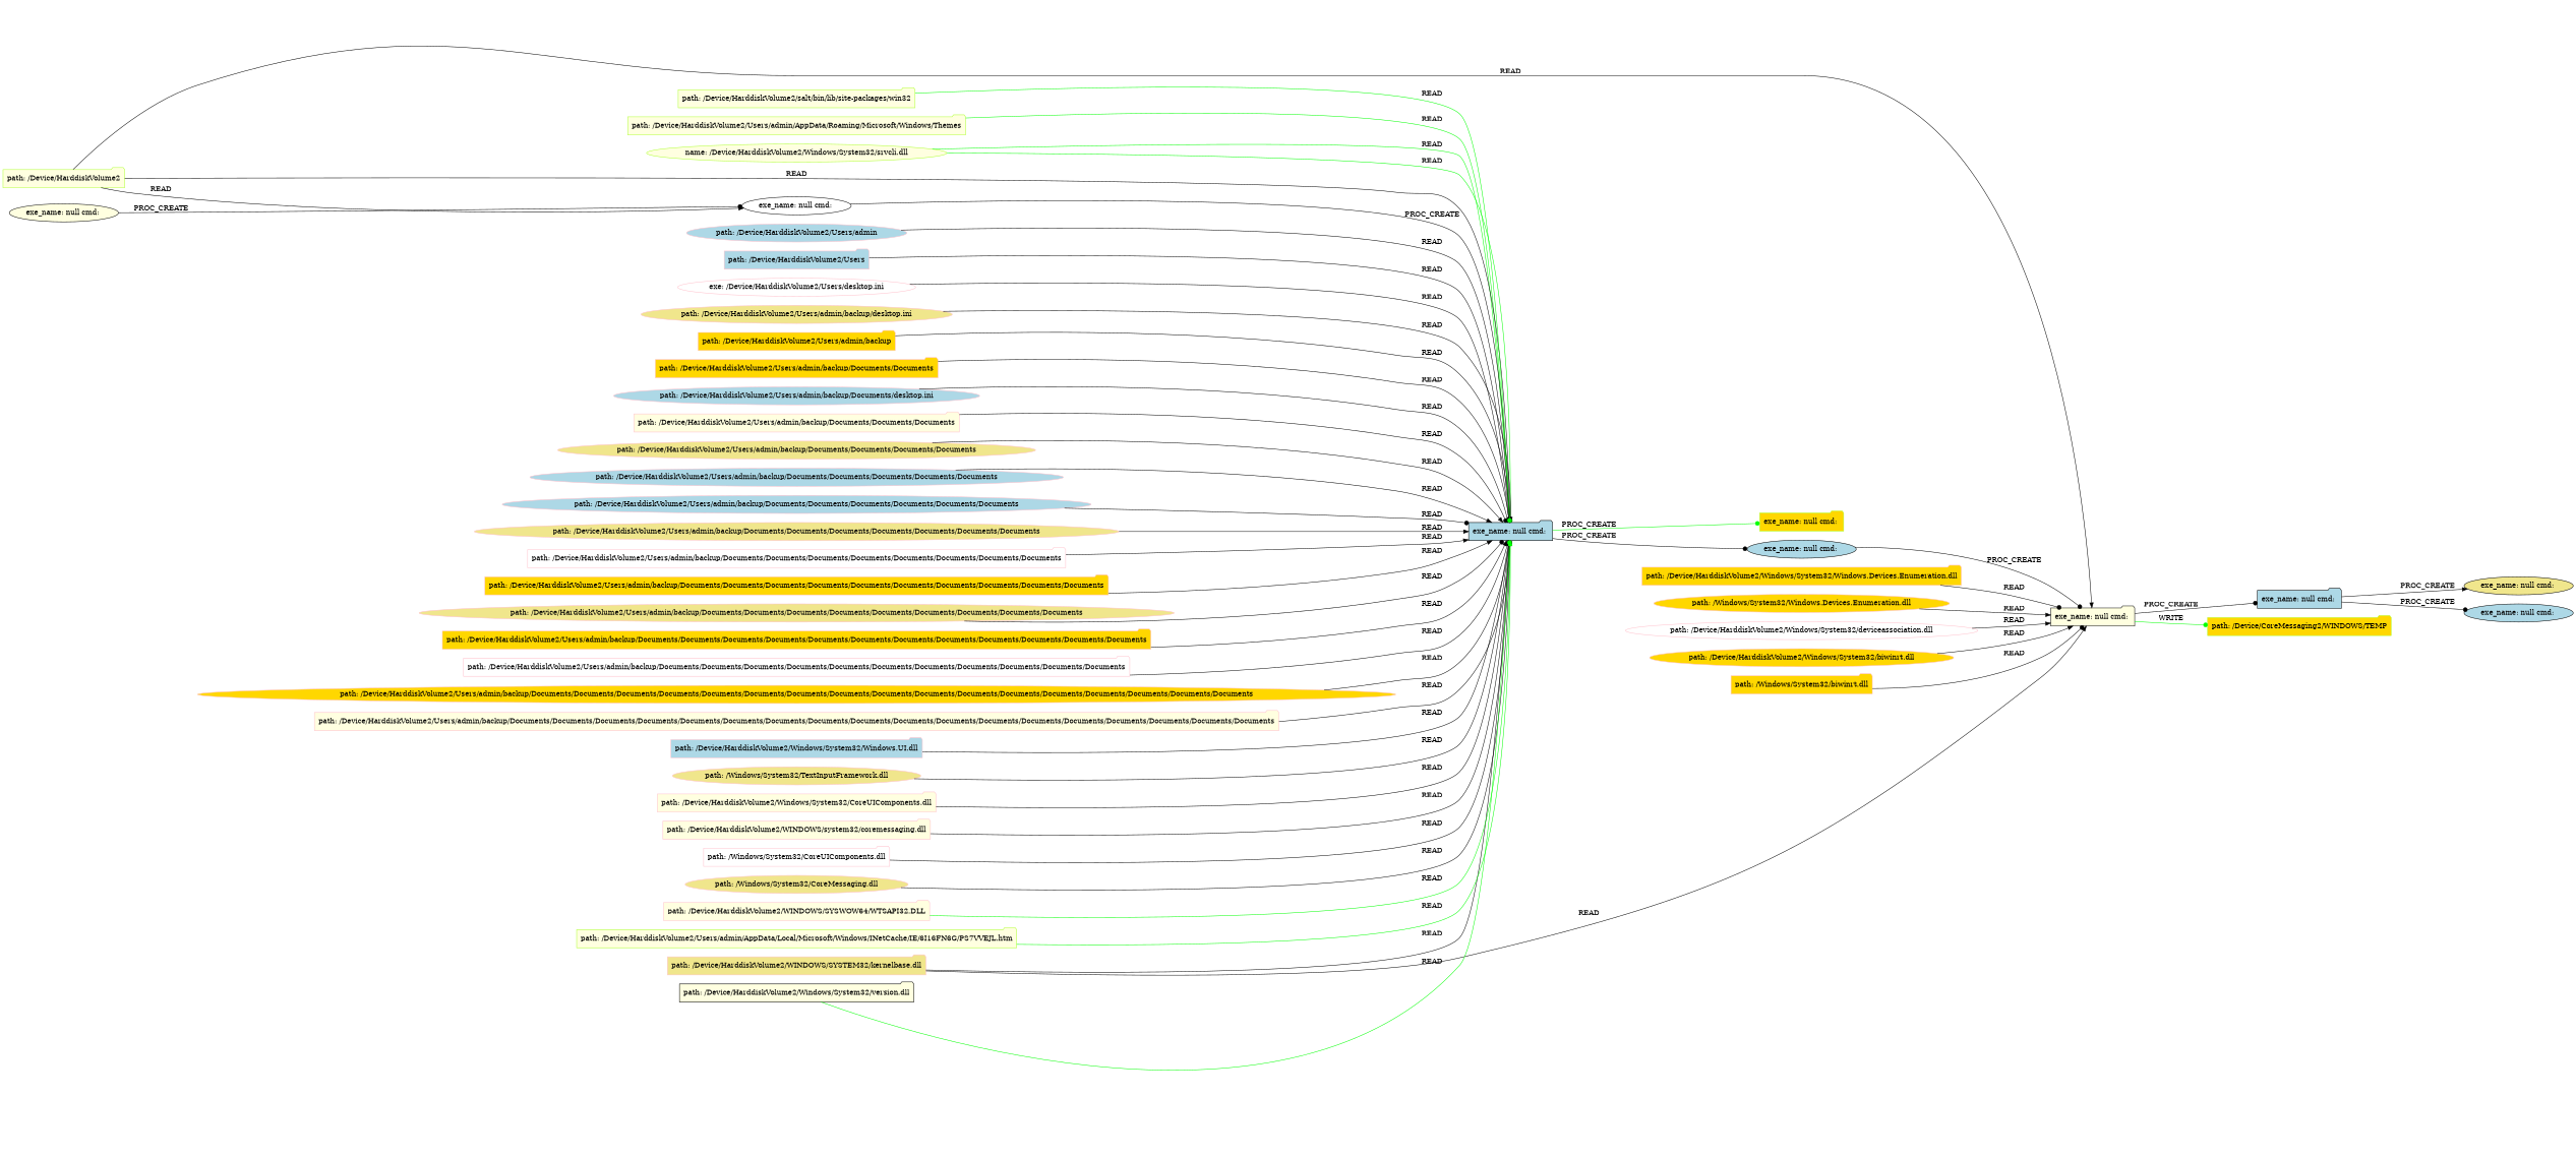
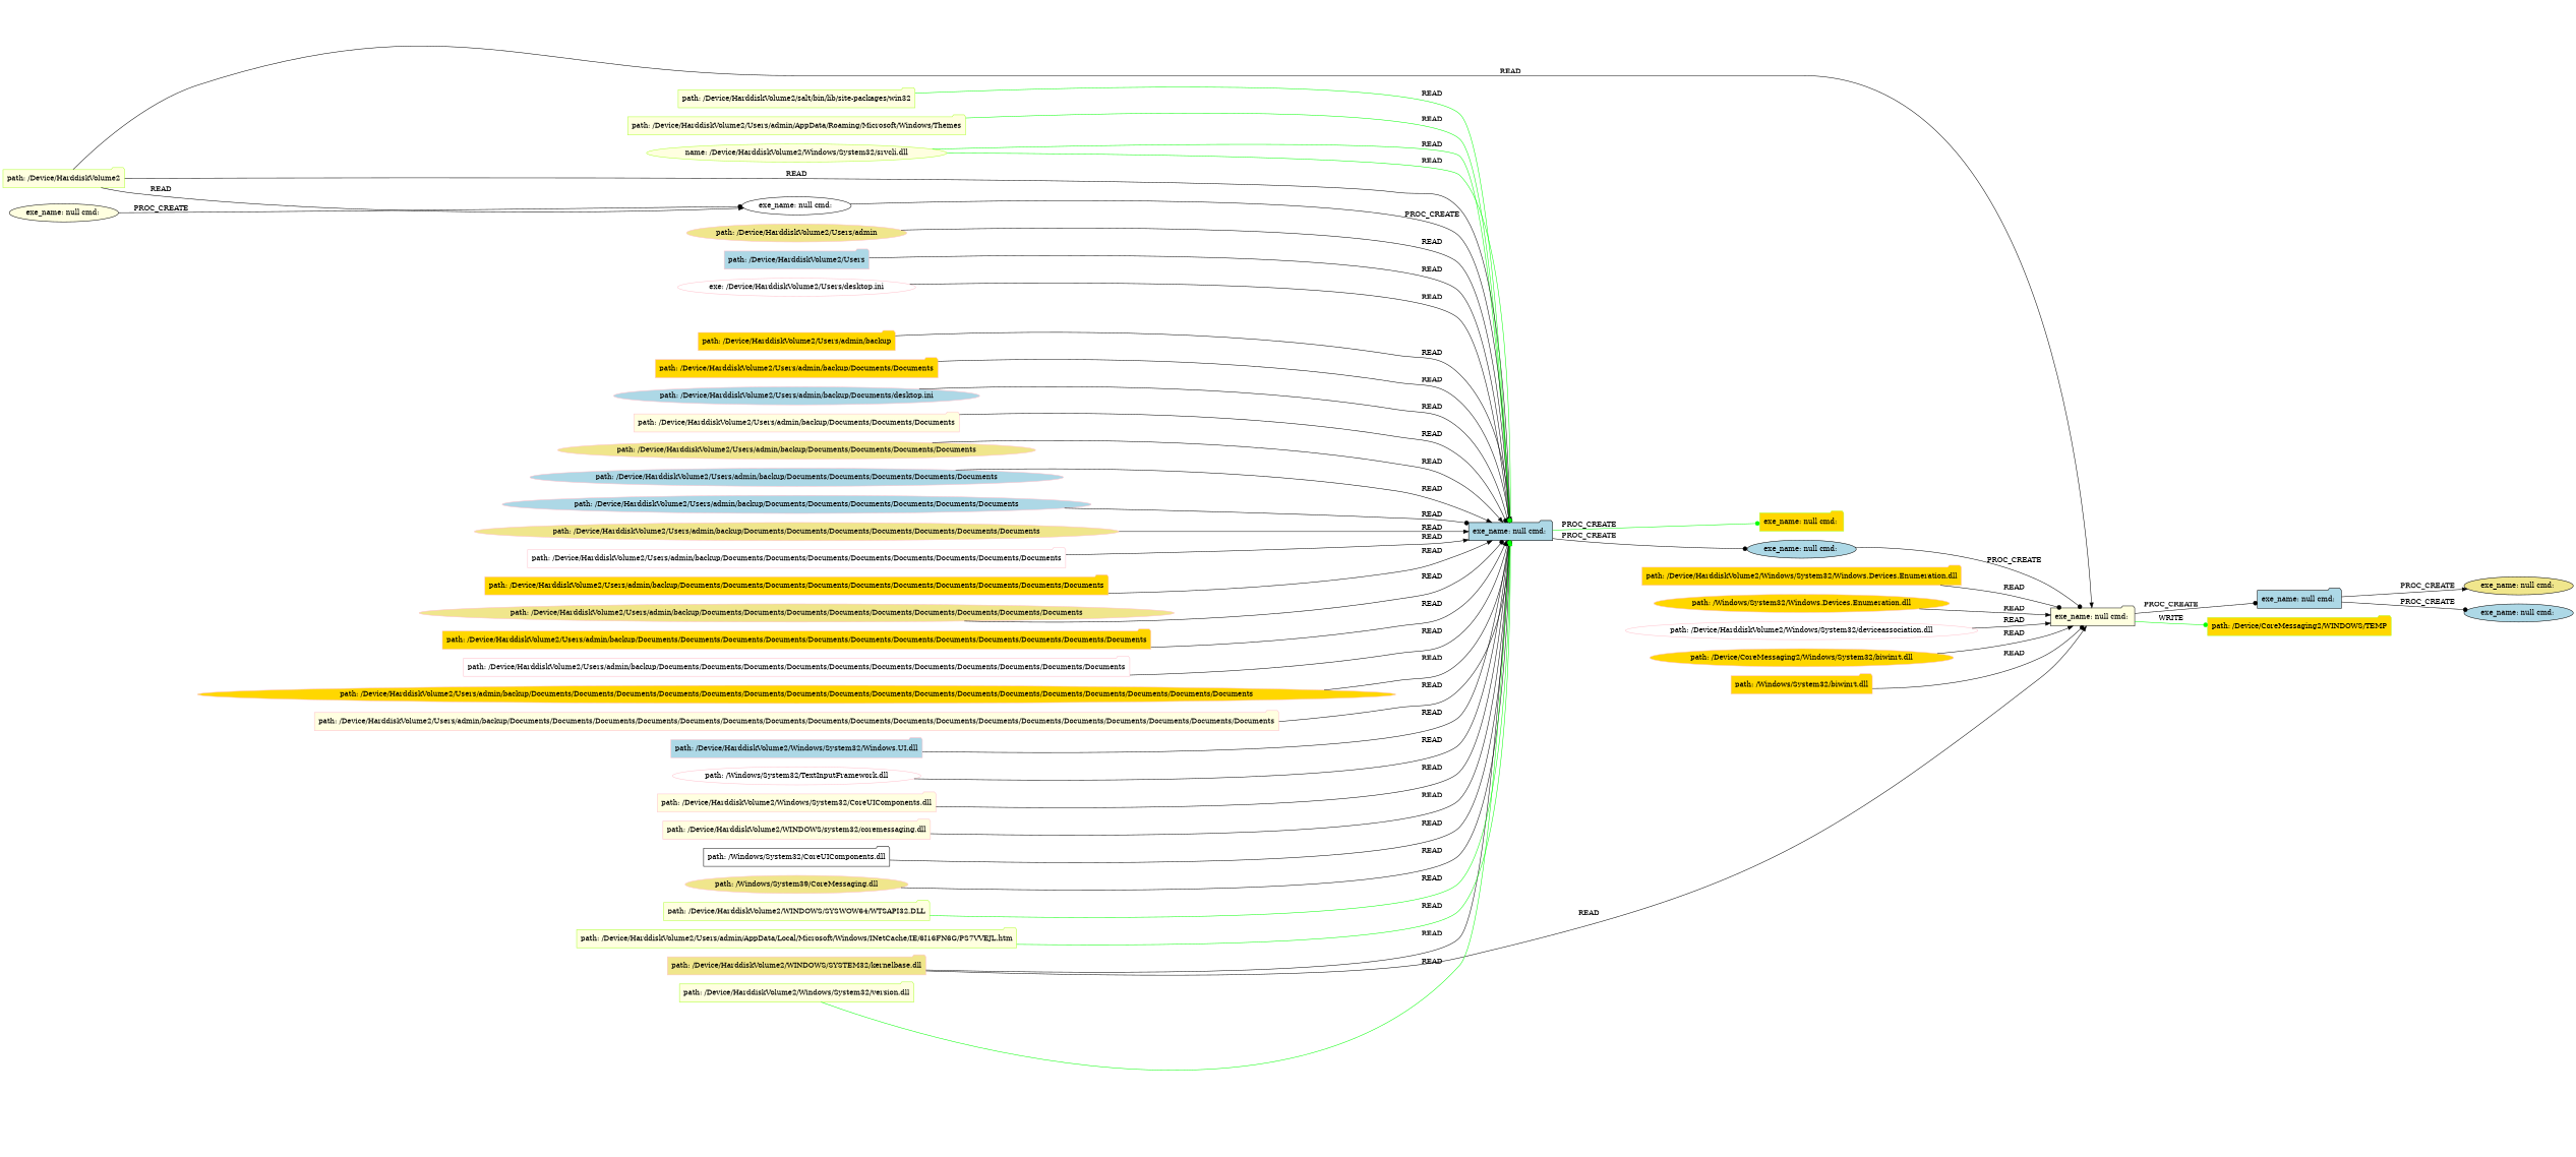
  digraph {
    rankdir=LR
    node [color=pink fillcolor=lightyellow shape=folder style=filled]
    edge [arrowhead=dot color=black]
    n1 [color=greenyellow label="path: /Device/HarddiskVolume2/Users/admin/AppData/Roaming/Microsoft/Windows/Themes"]
    n2 [color=black fillcolor=lightblue label="exe_name: null cmd: " style="solid,filled"]
    n3 [color=black fillcolor=lightblue label="exe_name: null cmd: " shape=ellipse style="solid,filled"]
    n4 [color=greenyellow fillcolor=gold label="exe_name: null cmd: " style="solid,filled"]
    n5 [color=black label="exe_name: null cmd: " style="solid,filled"]
    n6 [color=greenyellow label="name: /Device/HarddiskVolume2/Windows/System32/srvcli.dll" shape=ellipse]
    n7 [color=black label="exe_name: null cmd: " shape=ellipse style="solid,filled"]
    n8 [color=black fillcolor=white label="exe_name: null cmd: " shape=ellipse style="solid,filled"]
    n9 [color=greenyellow label="path: /Device/HarddiskVolume2"]
    n10 [color=black fillcolor=lightblue label="exe_name: null cmd: " style="solid,filled"]
    n11 [color=greenyellow fillcolor=gold label="path: /Device/CoreMessaging2/WINDOWS/TEMP"]
-   n12 [fillcolor=lightblue label="path: /Device/HarddiskVolume2/Users/admin" shape=ellipse]
+   n12 [fillcolor=khaki label="path: /Device/HarddiskVolume2/Users/admin" shape=ellipse]
    n13 [fillcolor=lightblue label="path: /Device/HarddiskVolume2/Users"]
    n14 [fillcolor=white label="exe: /Device/HarddiskVolume2/Users/desktop.ini" shape=ellipse]
-   n15 [fillcolor=khaki label="path: /Device/HarddiskVolume2/Users/admin/backup/desktop.ini" shape=ellipse]
    n16 [fillcolor=gold label="path: /Device/HarddiskVolume2/Users/admin/backup"]
    n17 [fillcolor=gold label="path: /Device/HarddiskVolume2/Users/admin/backup/Documents/Documents"]
    n18 [fillcolor=lightblue label="path: /Device/HarddiskVolume2/Users/admin/backup/Documents/desktop.ini" shape=ellipse]
    n19 [label="path: /Device/HarddiskVolume2/Users/admin/backup/Documents/Documents/Documents"]
    n20 [fillcolor=khaki label="path: /Device/HarddiskVolume2/Users/admin/backup/Documents/Documents/Documents/Documents" shape=ellipse]
    n21 [fillcolor=lightblue label="path: /Device/HarddiskVolume2/Users/admin/backup/Documents/Documents/Documents/Documents/Documents" shape=ellipse]
    n22 [fillcolor=lightblue label="path: /Device/HarddiskVolume2/Users/admin/backup/Documents/Documents/Documents/Documents/Documents/Documents" shape=ellipse]
    n23 [fillcolor=khaki label="path: /Device/HarddiskVolume2/Users/admin/backup/Documents/Documents/Documents/Documents/Documents/Documents/Documents" shape=ellipse]
    n24 [fillcolor=white label="path: /Device/HarddiskVolume2/Users/admin/backup/Documents/Documents/Documents/Documents/Documents/Documents/Documents/Documents"]
    n25 [fillcolor=gold label="path: /Device/HarddiskVolume2/Users/admin/backup/Documents/Documents/Documents/Documents/Documents/Documents/Documents/Documents/Documents/Documents"]
    n26 [fillcolor=khaki label="path: /Device/HarddiskVolume2/Users/admin/backup/Documents/Documents/Documents/Documents/Documents/Documents/Documents/Documents/Documents" shape=ellipse]
    n27 [fillcolor=gold label="path: /Device/HarddiskVolume2/Users/admin/backup/Documents/Documents/Documents/Documents/Documents/Documents/Documents/Documents/Documents/Documents/Documents/Documents"]
    n28 [fillcolor=white label="path: /Device/HarddiskVolume2/Users/admin/backup/Documents/Documents/Documents/Documents/Documents/Documents/Documents/Documents/Documents/Documents/Documents"]
    n29 [fillcolor=gold label="path: /Device/HarddiskVolume2/Users/admin/backup/Documents/Documents/Documents/Documents/Documents/Documents/Documents/Documents/Documents/Documents/Documents/Documents/Documents/Documents/Documents/Documents/Documents" shape=ellipse]
    n30 [label="path: /Device/HarddiskVolume2/Users/admin/backup/Documents/Documents/Documents/Documents/Documents/Documents/Documents/Documents/Documents/Documents/Documents/Documents/Documents/Documents/Documents/Documents/Documents/Documents"]
    n31 [fillcolor=lightblue label="path: /Device/HarddiskVolume2/Windows/System32/Windows.UI.dll"]
-   n32 [fillcolor=khaki label="path: /Windows/System32/TextInputFramework.dll" shape=ellipse]
+   n32 [fillcolor=white label="path: /Windows/System32/TextInputFramework.dll" shape=ellipse]
    n33 [label="path: /Device/HarddiskVolume2/Windows/System32/CoreUIComponents.dll"]
    n34 [label="path: /Device/HarddiskVolume2/WINDOWS/system32/coremessaging.dll"]
-   n35 [fillcolor=white label="path: /Windows/System32/CoreUIComponents.dll"]
-   n36 [fillcolor=khaki label="path: /Windows/System32/CoreMessaging.dll" shape=ellipse]
+   n35 [color=black fillcolor=white label="path: /Windows/System32/CoreUIComponents.dll"]
+   n36 [fillcolor=khaki label="path: /Windows/System39/CoreMessaging.dll" shape=ellipse]
    n37 [fillcolor=khaki label="path: /Device/HarddiskVolume2/WINDOWS/SYSTEM32/kernelbase.dll"]
    n38 [color=black fillcolor=khaki label="exe_name: null cmd: " shape=ellipse style="solid,filled"]
    n39 [color=black fillcolor=lightblue label="exe_name: null cmd: " shape=ellipse style="solid,filled"]
    n40 [fillcolor=gold label="path: /Device/HarddiskVolume2/Windows/System32/Windows.Devices.Enumeration.dll"]
    n41 [fillcolor=gold label="path: /Windows/System32/Windows.Devices.Enumeration.dll" shape=ellipse]
    n42 [fillcolor=white label="path: /Device/HarddiskVolume2/Windows/System32/deviceassociation.dll" shape=ellipse]
-   n43 [fillcolor=gold label="path: /Device/HarddiskVolume2/Windows/System32/biwinrt.dll" shape=ellipse]
+   n43 [fillcolor=gold label="path: /Device/CoreMessaging2/Windows/System32/biwinrt.dll" shape=ellipse]
    n44 [fillcolor=gold label="path: /Windows/System32/biwinrt.dll"]
-   n45 [label="path: /Device/HarddiskVolume2/WINDOWS/SYSWOW64/WTSAPI32.DLL"]
+   n45 [color=greenyellow label="path: /Device/HarddiskVolume2/WINDOWS/SYSWOW64/WTSAPI32.DLL"]
    n46 [color=greenyellow label="path: /Device/HarddiskVolume2/Users/admin/AppData/Local/Microsoft/Windows/INetCache/IE/6I16FN6G/PS7VVEJL.htm"]
-   n47 [color=black label="path: /Device/HarddiskVolume2/Windows/System32/version.dll"]
+   n47 [color=greenyellow label="path: /Device/HarddiskVolume2/Windows/System32/version.dll"]
    n48 [color=greenyellow label="path: /Device/HarddiskVolume2/salt/bin/lib/site-packages/win32"]
    n1 -> n2 [color=green label=READ]
    n2 -> n3 [label=PROC_CREATE]
    n2 -> n4 [color=green label=PROC_CREATE]
    n3 -> n5 [label=PROC_CREATE]
    n5 -> n10 [label=PROC_CREATE]
    n5 -> n11 [color=green label=WRITE]
    n6 -> n2 [color=green label=READ]
    n6 -> n2 [color=green label=READ]
    n7 -> n8 [label=PROC_CREATE]
    n8 -> n2 [label=PROC_CREATE]
    n9 -> n2 [arrowhead=normal label=READ]
    n9 -> n5 [arrowhead=normal label=READ]
    n9 -> n8 [arrowhead=normal label=READ]
    n10 -> n38 [arrowhead=normal label=PROC_CREATE]
    n10 -> n39 [label=PROC_CREATE]
    n12 -> n2 [arrowhead=normal label=READ]
    n13 -> n2 [label=READ]
    n14 -> n2 [label=READ]
-   n15 -> n2 [arrowhead=normal label=READ]
    n16 -> n2 [label=READ]
    n17 -> n2 [arrowhead=normal label=READ]
    n18 -> n2 [label=READ]
    n19 -> n2 [label=READ]
    n20 -> n2 [arrowhead=normal label=READ]
    n21 -> n2 [arrowhead=normal label=READ]
    n22 -> n2 [label=READ]
    n23 -> n2 [arrowhead=normal label=READ]
    n24 -> n2 [arrowhead=normal label=READ]
    n25 -> n2 [arrowhead=normal label=READ]
    n26 -> n2 [label=READ]
    n27 -> n2 [arrowhead=normal label=READ]
    n28 -> n2 [arrowhead=normal label=READ]
    n29 -> n2 [arrowhead=normal label=READ]
    n30 -> n2 [label=READ]
    n31 -> n2 [label=READ]
    n32 -> n2 [arrowhead=normal label=READ]
    n33 -> n2 [label=READ]
    n34 -> n2 [arrowhead=normal label=READ]
    n35 -> n2 [arrowhead=normal label=READ]
    n36 -> n2 [arrowhead=normal label=READ]
    n37 -> n2 [label=READ]
    n37 -> n5 [arrowhead=normal label=READ]
    n40 -> n5 [label=READ]
    n41 -> n5 [arrowhead=normal label=READ]
    n42 -> n5 [arrowhead=normal label=READ]
    n43 -> n5 [arrowhead=normal label=READ]
    n44 -> n5 [label=READ]
    n45 -> n2 [arrowhead=normal color=green label=READ]
    n46 -> n2 [arrowhead=normal color=green label=READ]
    n47 -> n2 [color=green label=READ]
    n48 -> n2 [color=green label=READ]
  }
